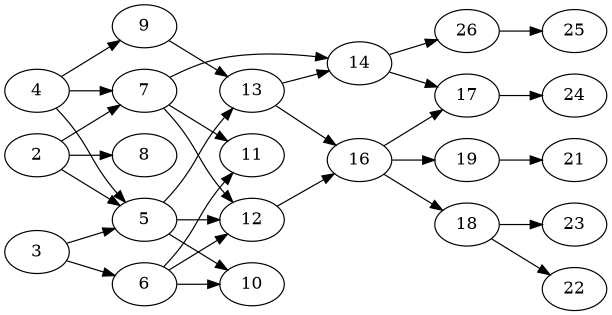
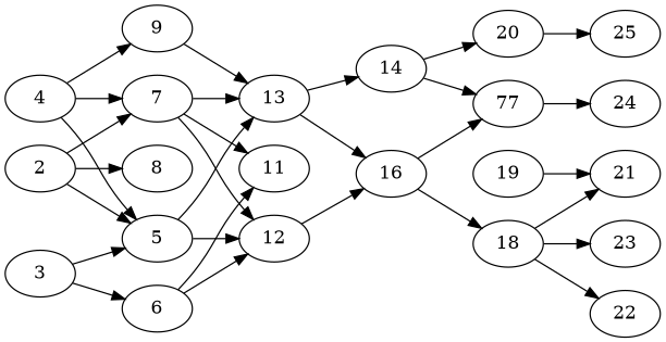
  digraph {
    rankdir=LR
    node [alpha=0.14]
    7 [alpha=0.08 expect_size=14078976]
    12 [alpha=0.01 expect_size=10729472]
    13 [alpha=0.07 expect_size=31437824]
    11 [alpha=0.10 expect_size=16712704]
    8 [alpha=0.02 expect_size=35471360]
    16 [alpha=0.05 expect_size=15065088]
    14 [alpha=0.00 expect_size=38341632]
    2 [alpha=0.09 expect_size=34507776]
    5 [expect_size=30575616]
-   10 [alpha=0.13 expect_size=27317248]
    3 [alpha=0.03 expect_size=24758272]
    6 [alpha=0.13 expect_size=19921920]
    4 [alpha=0.16 expect_size=49166336]
    9 [alpha=0.01 expect_size=46482432]
    18 [alpha=0.12 expect_size=18727936]
    19 [alpha=0.13 expect_size=23616512]
-   17 [alpha=0.05 expect_size=45988864]
-   20 [alpha=0.02 expect_size=25916416 label=26]
+   17 [alpha=0.05 expect_size=45988864 label=77]
+   20 [alpha=0.02 expect_size=25916416]
    21 [alpha=0.12 expect_size=9362432]
    22 [expect_size=33534976]
    23 [alpha=0.05 expect_size=35538944]
    24 [expect_size=5393408]
    25 [expect_size=5725184]
    7 -> 12
-   7 -> 14
+   7 -> 13
    7 -> 11
    12 -> 16
    13 -> 16
    13 -> 14
    16 -> 18
-   16 -> 19
    16 -> 17
    14 -> 17
    14 -> 20
    2 -> 7
    2 -> 8
    2 -> 5
    5 -> 12
    5 -> 13
-   5 -> 10
    3 -> 5
    3 -> 6
    6 -> 12
    6 -> 11
-   6 -> 10
    4 -> 7
    4 -> 5
    4 -> 9
    9 -> 13
+   18 -> 21
    18 -> 22
    18 -> 23
    19 -> 21
    17 -> 24
    20 -> 25
  }
